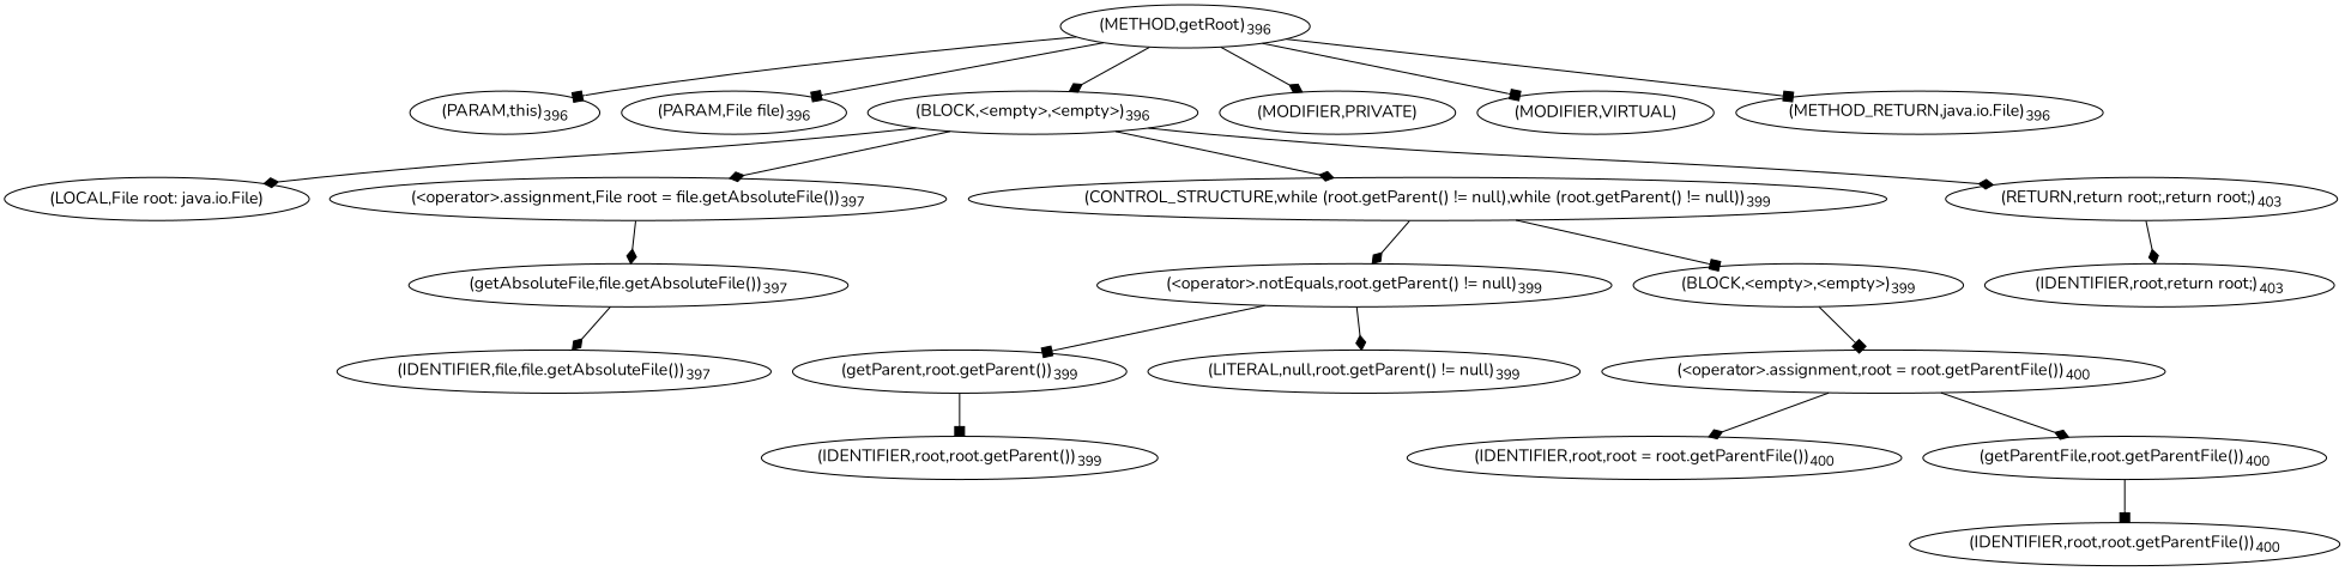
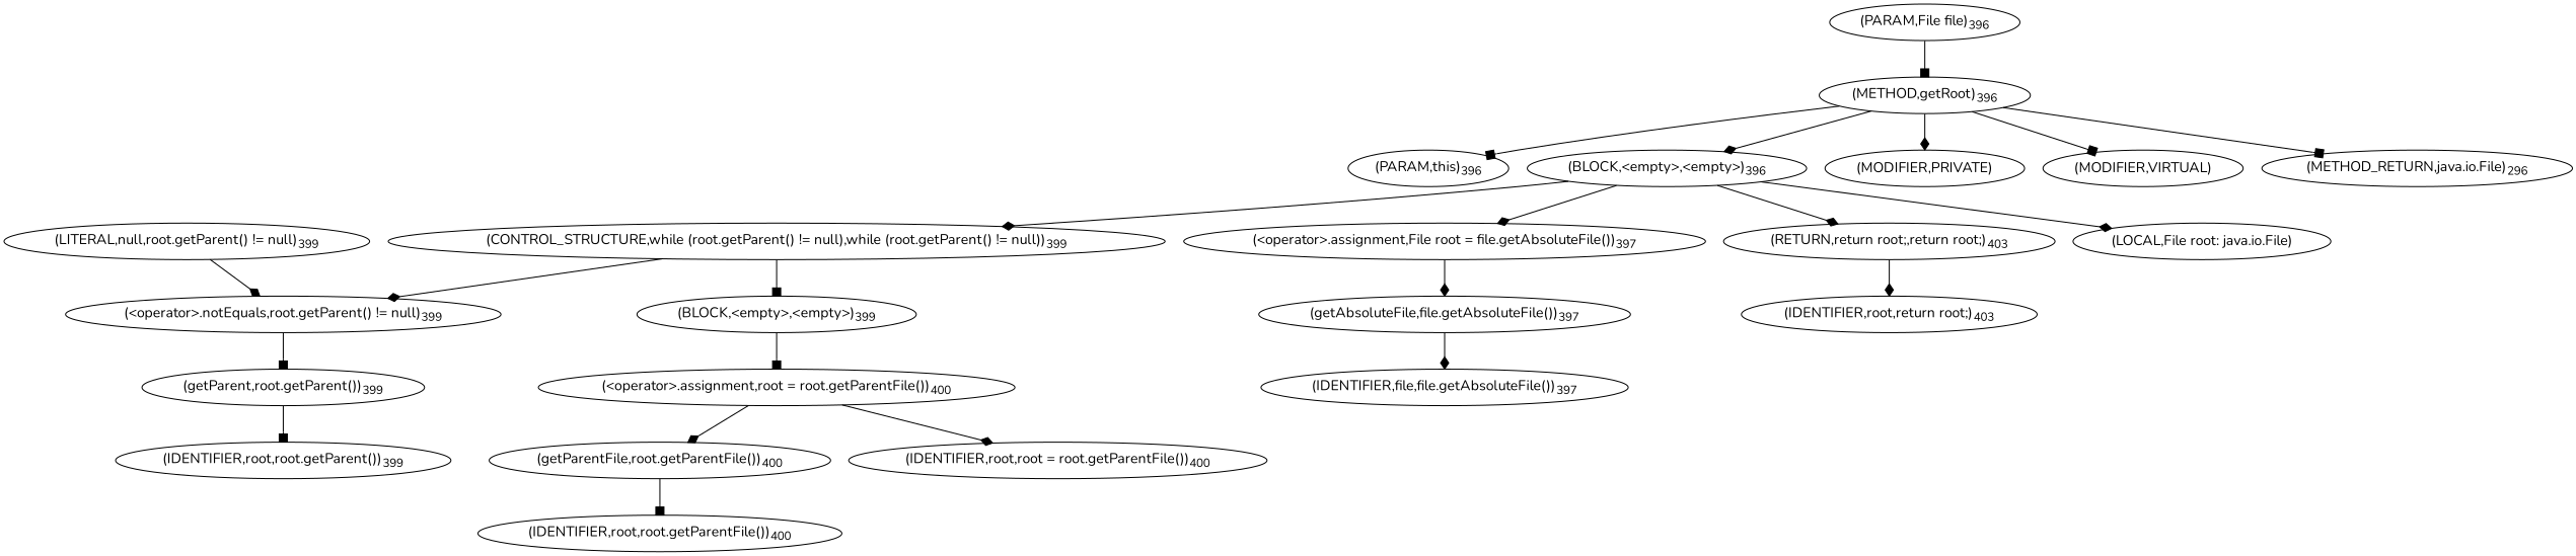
  digraph {
    fontname=Nunito
    node [fontname=Nunito]
    edge [arrowhead=diamond fontname=Nunito]
    n1 [label=<(METHOD,getRoot)<SUB>396</SUB>>]
    n2 [label=<(PARAM,this)<SUB>396</SUB>>]
    n3 [label=<(PARAM,File file)<SUB>396</SUB>>]
    n4 [label=<(BLOCK,&lt;empty&gt;,&lt;empty&gt;)<SUB>396</SUB>>]
    n5 [label=<(MODIFIER,PRIVATE)>]
    n6 [label=<(MODIFIER,VIRTUAL)>]
-   n7 [label=<(METHOD_RETURN,java.io.File)<SUB>396</SUB>>]
+   n7 [label=<(METHOD_RETURN,java.io.File)<SUB>296</SUB>>]
    n8 [label=<(LOCAL,File root: java.io.File)>]
    n9 [label=<(&lt;operator&gt;.assignment,File root = file.getAbsoluteFile())<SUB>397</SUB>>]
    n10 [label=<(CONTROL_STRUCTURE,while (root.getParent() != null),while (root.getParent() != null))<SUB>399</SUB>>]
    n11 [label=<(RETURN,return root;,return root;)<SUB>403</SUB>>]
    n12 [label=<(getAbsoluteFile,file.getAbsoluteFile())<SUB>397</SUB>>]
    n13 [label=<(&lt;operator&gt;.notEquals,root.getParent() != null)<SUB>399</SUB>>]
    n14 [label=<(BLOCK,&lt;empty&gt;,&lt;empty&gt;)<SUB>399</SUB>>]
    n15 [label=<(IDENTIFIER,root,return root;)<SUB>403</SUB>>]
    n16 [label=<(IDENTIFIER,file,file.getAbsoluteFile())<SUB>397</SUB>>]
    n17 [label=<(getParent,root.getParent())<SUB>399</SUB>>]
    n18 [label=<(LITERAL,null,root.getParent() != null)<SUB>399</SUB>>]
    n19 [label=<(&lt;operator&gt;.assignment,root = root.getParentFile())<SUB>400</SUB>>]
    n20 [label=<(IDENTIFIER,root,root.getParent())<SUB>399</SUB>>]
    n21 [label=<(IDENTIFIER,root,root = root.getParentFile())<SUB>400</SUB>>]
    n22 [label=<(getParentFile,root.getParentFile())<SUB>400</SUB>>]
    n23 [label=<(IDENTIFIER,root,root.getParentFile())<SUB>400</SUB>>]
    n1 -> n2 [arrowhead=box]
-   n1 -> n3 [arrowhead=box]
+   n3 -> n1 [arrowhead=box]
    n1 -> n4
    n1 -> n5
    n1 -> n6 [arrowhead=box]
    n1 -> n7 [arrowhead=box]
    n4 -> n8
    n4 -> n9
    n4 -> n10
    n4 -> n11
    n9 -> n12
    n10 -> n13
    n10 -> n14 [arrowhead=box]
    n11 -> n15
    n12 -> n16
    n13 -> n17 [arrowhead=box]
-   n13 -> n18
+   n18 -> n13
    n14 -> n19 [arrowhead=box]
    n17 -> n20 [arrowhead=box]
    n19 -> n21
    n19 -> n22
    n22 -> n23 [arrowhead=box]
  }
